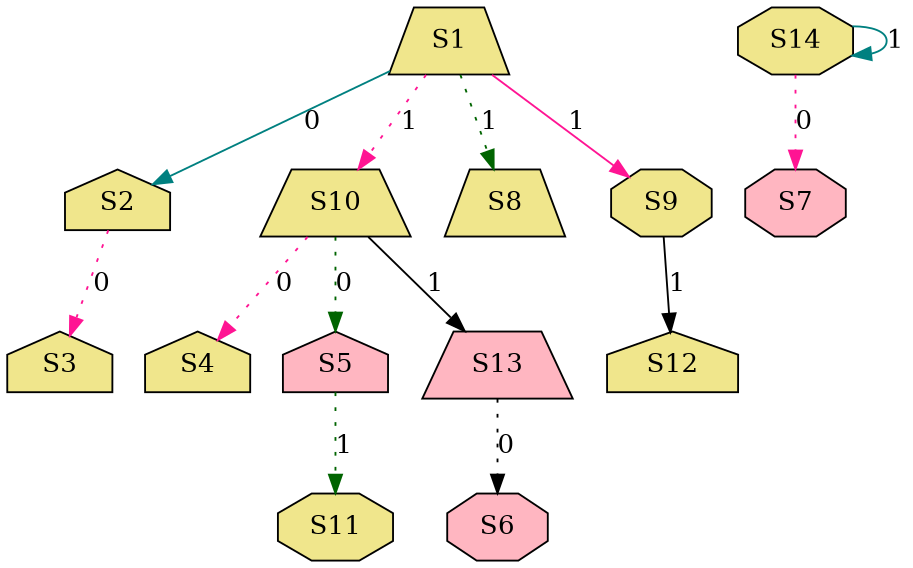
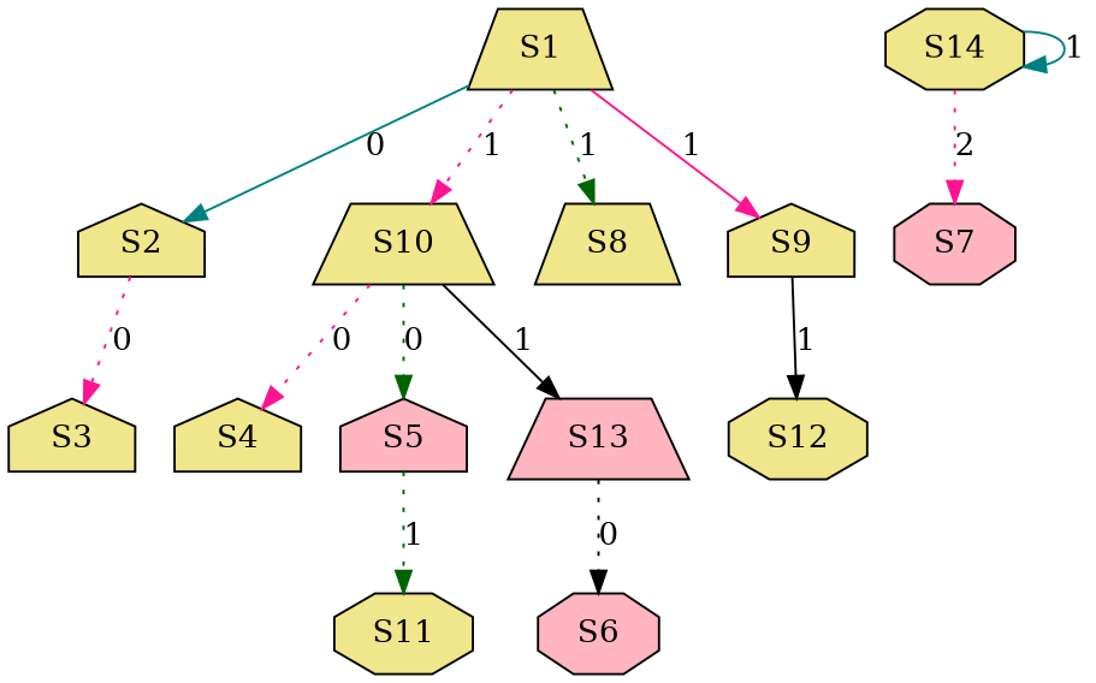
  strict digraph {
    node [fillcolor=khaki shape=house style=filled]
    edge [color=deeppink style=dotted]
    S1 [shape=trapezium]
    S2
    S10 [shape=trapezium]
    S8 [shape=trapezium]
-   S9 [shape=octagon]
+   S9
    S3
    S4
    S5 [fillcolor=lightpink]
    S13 [fillcolor=lightpink shape=trapezium]
-   S12
+   S12 [shape=octagon]
    S11 [shape=octagon]
    S6 [fillcolor=lightpink shape=octagon]
    S14 [shape=octagon]
    S7 [fillcolor=lightpink shape=octagon]
    S1 -> S2 [color=teal label=0 style=solid]
    S1 -> S10 [label=1]
    S1 -> S8 [color=darkgreen label=1]
    S1 -> S9 [label=1 style=solid]
    S2 -> S3 [label=0]
    S10 -> S4 [label=0]
    S10 -> S5 [color=darkgreen label=0]
    S10 -> S13 [color=black label=1 style=solid]
    S9 -> S12 [color=black label=1 style=solid]
    S5 -> S11 [color=darkgreen label=1]
    S13 -> S6 [color=black label=0]
    S14 -> S14 [color=teal label=1 style=solid]
-   S14 -> S7 [label=0]
+   S14 -> S7 [label=2]
  }
